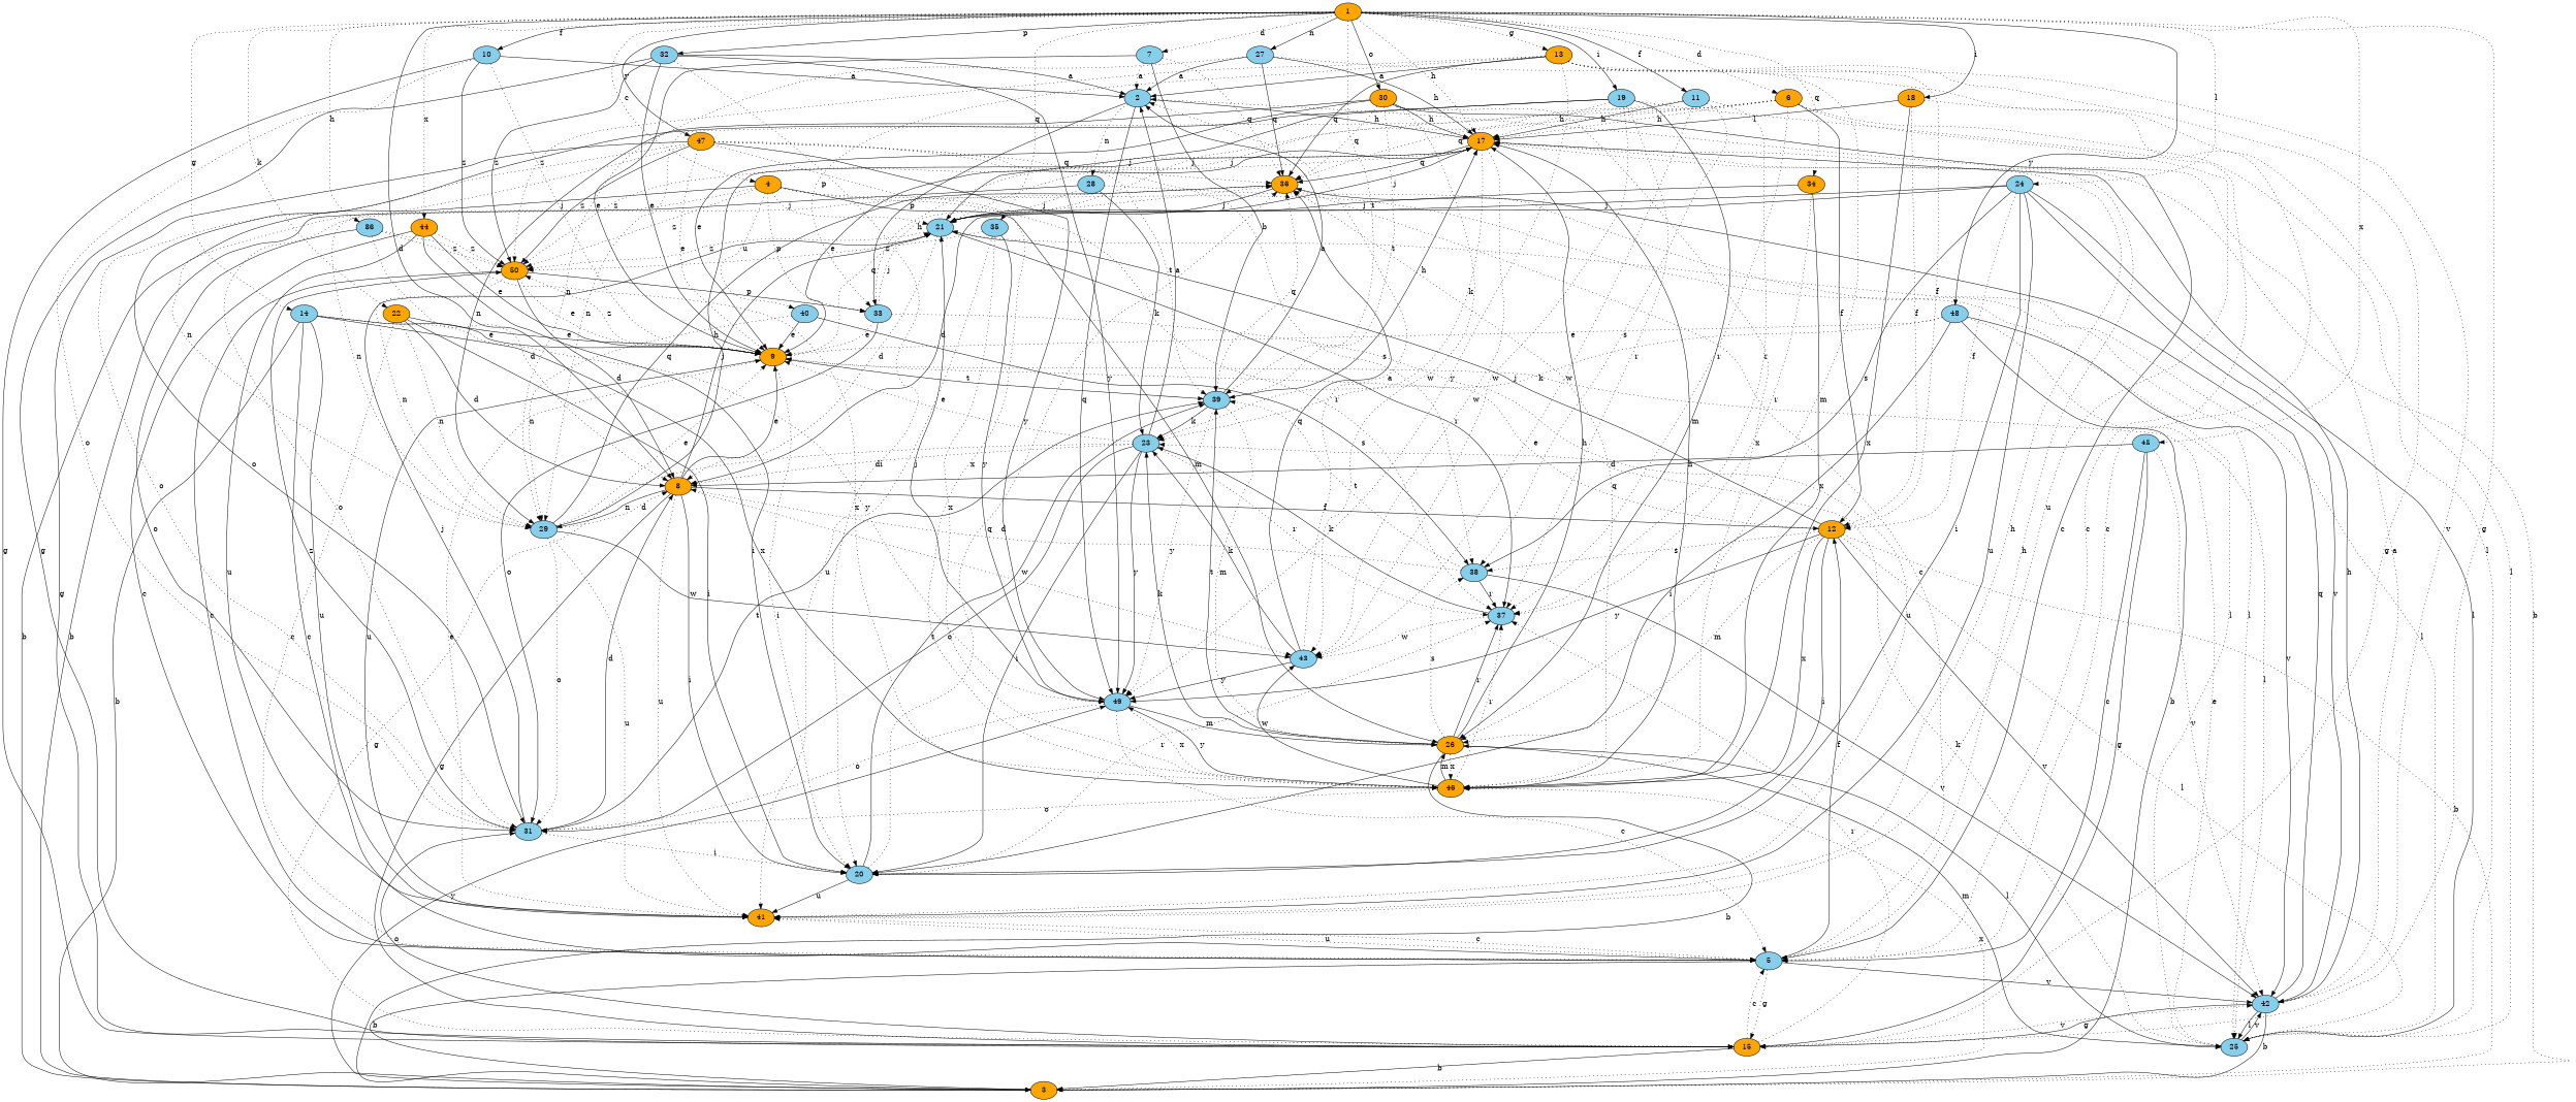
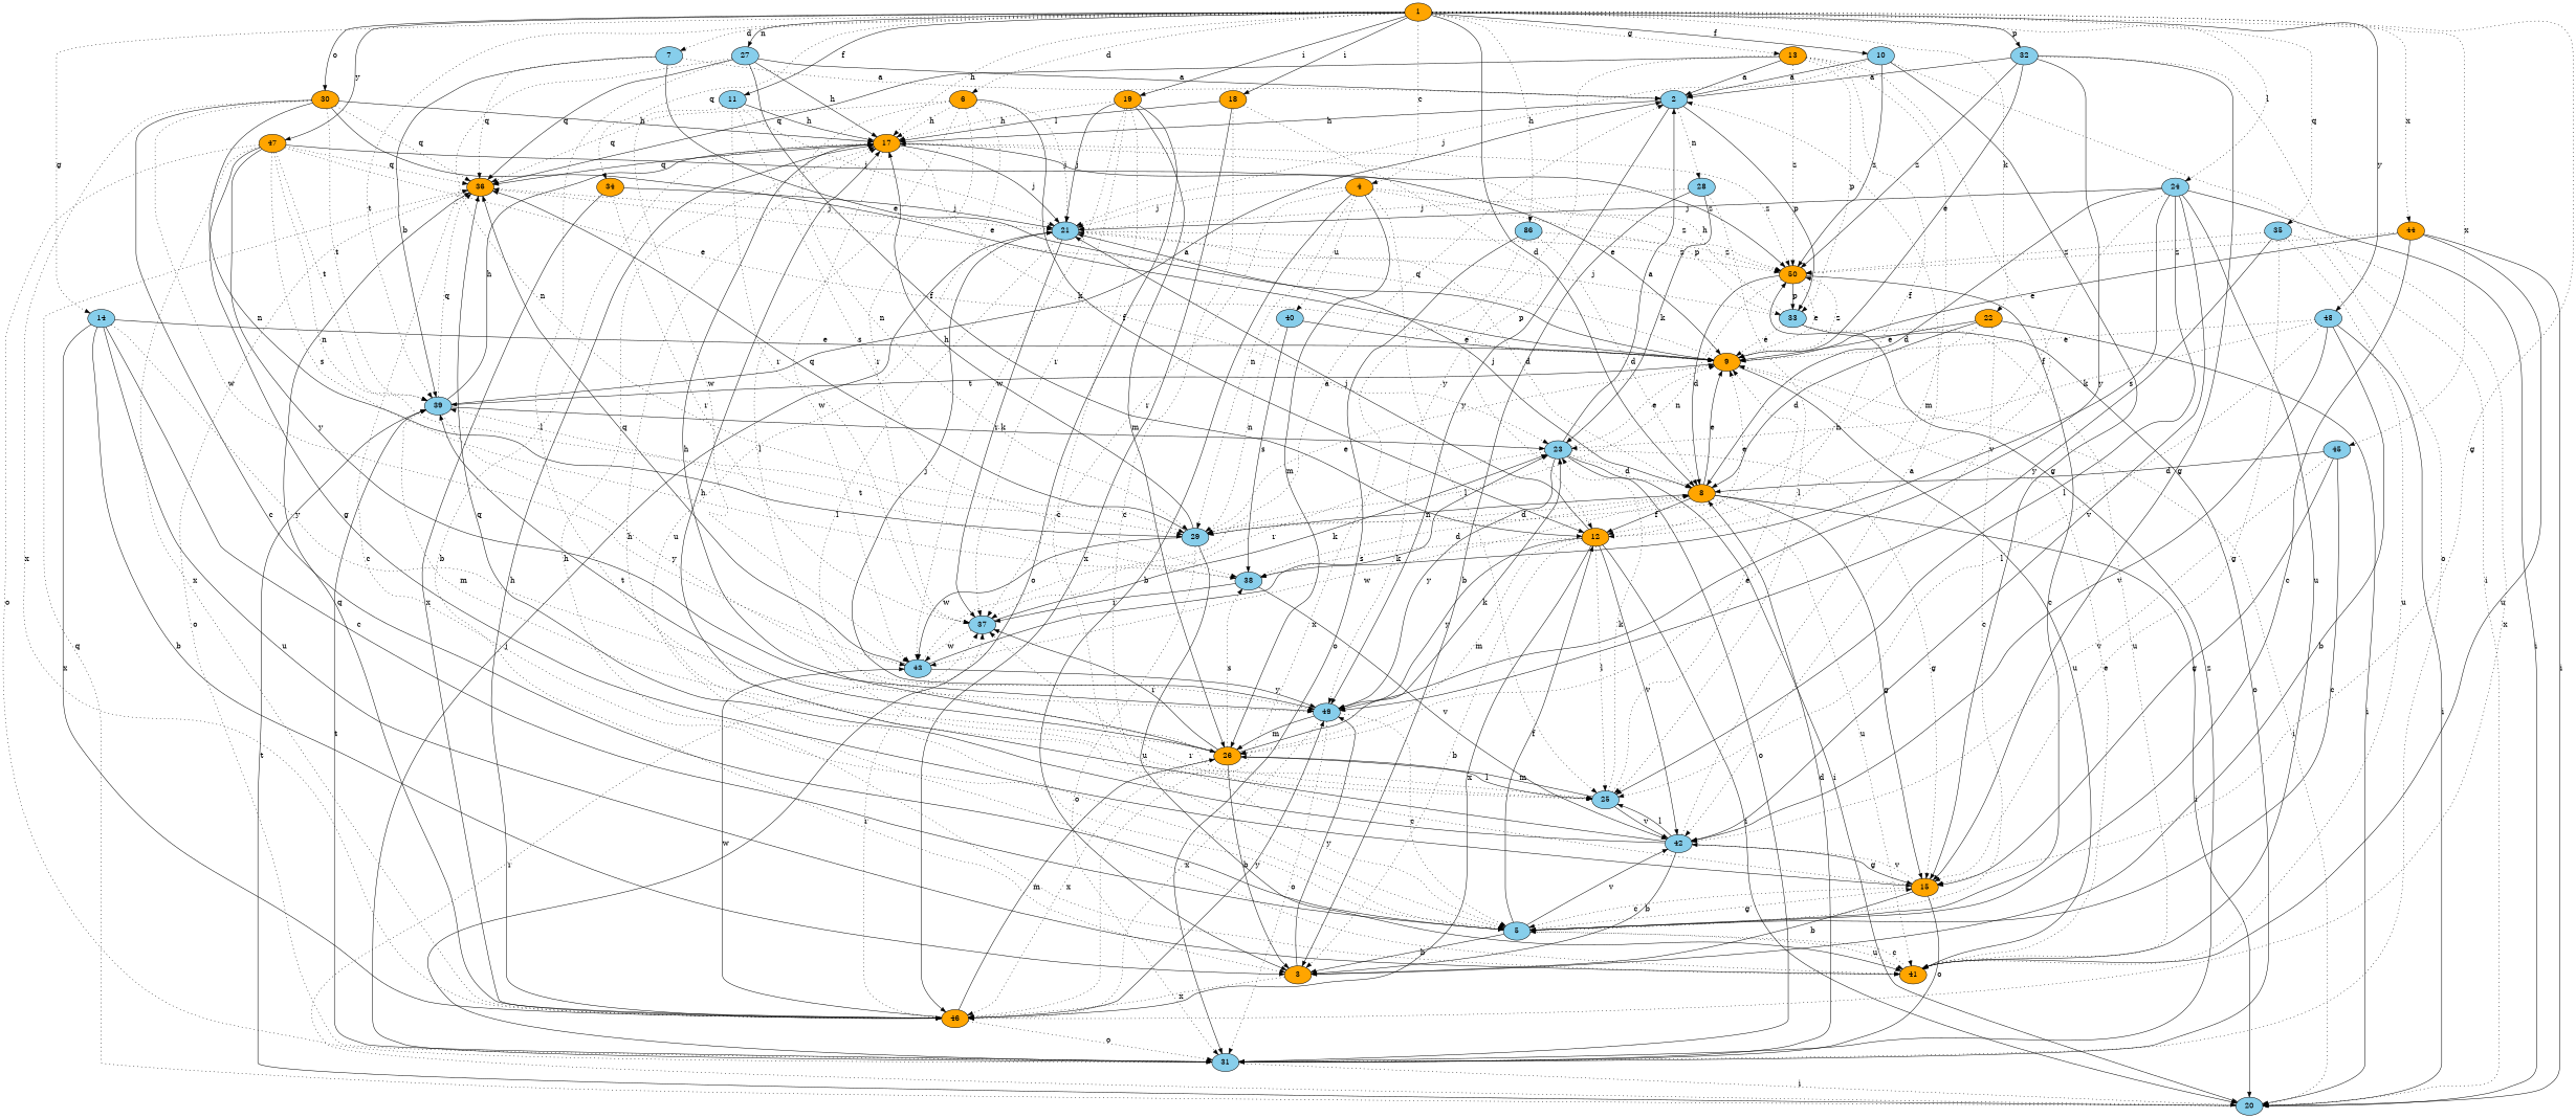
  strict digraph {
    fontname="DejaVu Serif"
    node [fillcolor=skyblue fontname="DejaVu Serif" style=filled]
    edge [fontname="DejaVu Serif" style=solid]
    7
    2
    39
    36 [fillcolor=orange]
    9 [fillcolor=orange]
    17 [fillcolor=orange]
    28
    49
    33
    26 [fillcolor=orange]
    23
    21
    31
    5
    50 [fillcolor=orange]
    20
    41 [fillcolor=orange]
    3 [fillcolor=orange]
    43
    25
    46 [fillcolor=orange]
    10
    15 [fillcolor=orange]
    42
    37
    8 [fillcolor=orange]
    29
    13 [fillcolor=orange]
    12 [fillcolor=orange]
    38
    27
    32
    4 [fillcolor=orange]
    40
    14
    48
    1 [fillcolor=orange]
    18 [fillcolor=orange]
-   19
+   19 [fillcolor=orange]
    22 [fillcolor=orange]
    30 [fillcolor=orange]
    44 [fillcolor=orange]
    45
    6 [fillcolor=orange]
    n45 [label=86]
    24
    47 [fillcolor=orange]
    11
    34 [fillcolor=orange]
    35
    7 -> 2 [label=a style=dotted]
    7 -> 39 [label=b]
    7 -> 36 [label=q style=dotted]
    7 -> 9 [label=e]
    2 -> 17 [label=h]
    2 -> 28 [label=n style=dotted]
-   2 -> 49 [label=q]
+   2 -> 49 [label=y]
    2 -> 33 [label=p]
    39 -> 2 [label=a]
    39 -> 36 [label=q style=dotted]
    39 -> 17 [label=h]
    39 -> 49 [label=y style=dotted]
    39 -> 26 [label=m style=dotted]
    39 -> 23 [label=k]
-   36 -> 21 [label=j]
+   36 -> 21 [label=j style=dotted]
    36 -> 31 [label=o style=dotted]
    36 -> 5 [label=c style=dotted]
    9 -> 39 [label=t]
    9 -> 36 [label=q style=dotted]
    9 -> 50 [label=z style=dotted]
    9 -> 20 [label=i style=dotted]
    9 -> 41 [label=u]
    17 -> 36 [label=q]
    17 -> 9 [label=e]
    17 -> 23 [label=k style=dotted]
    17 -> 21 [label=j]
    17 -> 50 [label=z style=dotted]
    17 -> 3 [label=b style=dotted]
    17 -> 43 [label=w style=dotted]
    28 -> 23 [label=k]
    28 -> 21 [label=j style=dotted]
    28 -> 3 [label=b]
    28 -> 25 [label=l style=dotted]
    49 -> 26 [label=m]
    49 -> 21 [label=j]
    49 -> 31 [label=o style=dotted]
    49 -> 5 [label=c style=dotted]
    49 -> 46 [label=x style=dotted]
    33 -> 9 [label=e style=dotted]
    33 -> 17 [label=h style=dotted]
    33 -> 21 [label=j style=dotted]
    33 -> 31 [label=o]
    33 -> 41 [label=u style=dotted]
    26 -> 39 [label=t]
    26 -> 17 [label=h]
    26 -> 23 [label=k]
    26 -> 3 [label=b]
    26 -> 25 [label=l]
    26 -> 46 [label=x style=dotted]
    26 -> 37 [label=r]
    26 -> 38 [label=s style=dotted]
    23 -> 2 [label=a]
    23 -> 9 [label=e style=dotted]
    23 -> 49 [label=y]
    23 -> 31 [label=o]
    23 -> 20 [label=i]
    23 -> 15 [label=g style=dotted]
    23 -> 37 [label=r style=dotted]
    23 -> 8 [label=d style=dotted]
    21 -> 50 [label=z style=dotted]
    21 -> 25 [label=l style=dotted]
    21 -> 37 [label=r]
    21 -> 8 [label=d style=dotted]
    31 -> 39 [label=t]
    31 -> 21 [label=j]
    31 -> 50 [label=z]
    31 -> 20 [label=i style=dotted]
    31 -> 8 [label=d]
    5 -> 17 [label=h style=dotted]
    5 -> 41 [label=u style=dotted]
    5 -> 3 [label=b]
    5 -> 15 [label=g style=dotted]
    5 -> 42 [label=v]
    5 -> 12 [label=f]
    50 -> 9 [label=e style=dotted]
    50 -> 33 [label=p]
    50 -> 5 [label=c]
    50 -> 8 [label=d]
    50 -> 29 [label=n style=dotted]
    20 -> 39 [label=t]
    20 -> 36 [label=q style=dotted]
-   20 -> 41 [label=u]
    20 -> 37 [label=r style=dotted]
    41 -> 9 [label=e style=dotted]
    41 -> 17 [label=h style=dotted]
    41 -> 5 [label=c style=dotted]
    3 -> 49 [label=y]
    3 -> 46 [label=x style=dotted]
    43 -> 2 [label=a style=dotted]
    43 -> 36 [label=q]
    43 -> 49 [label=y]
    43 -> 23 [label=k]
    25 -> 9 [label=e style=dotted]
    25 -> 26 [label=m]
    25 -> 23 [label=k style=dotted]
    25 -> 42 [label=v]
-   46 -> 36 [label=q style=dotted]
+   46 -> 36 [label=q]
    46 -> 17 [label=h]
    46 -> 49 [label=y]
    46 -> 26 [label=m]
    46 -> 31 [label=o style=dotted]
    46 -> 43 [label=w]
    46 -> 37 [label=r style=dotted]
    10 -> 2 [label=a]
-   10 -> 9 [label=j style=dotted]
+   10 -> 21 [label=j style=dotted]
    10 -> 31 [label=o style=dotted]
    10 -> 50 [label=z]
    10 -> 15 [label=g]
    15 -> 31 [label=o]
    15 -> 5 [label=c style=dotted]
    15 -> 3 [label=b]
    15 -> 42 [label=v style=dotted]
    15 -> 37 [label=r style=dotted]
    42 -> 2 [label=a style=dotted]
    42 -> 36 [label=q]
    42 -> 17 [label=h]
    42 -> 3 [label=b]
    42 -> 25 [label=l]
    42 -> 15 [label=g]
    37 -> 23 [label=k]
    37 -> 43 [label=w style=dotted]
    8 -> 9 [label=e]
    8 -> 21 [label=j]
    8 -> 20 [label=i]
    8 -> 41 [label=u style=dotted]
    8 -> 43 [label=w style=dotted]
    8 -> 15 [label=g]
    8 -> 29 [label=n]
    8 -> 12 [label=f]
    29 -> 36 [label=q]
    29 -> 9 [label=e style=dotted]
    29 -> 17 [label=h]
    29 -> 31 [label=o style=dotted]
-   29 -> 41 [label=u style=dotted]
+   29 -> 41 [label=u]
    29 -> 43 [label=w]
    29 -> 8 [label=d style=dotted]
    13 -> 2 [label=a]
    13 -> 36 [label=q]
    13 -> 49 [label=y style=dotted]
    13 -> 33 [label=p style=dotted]
    13 -> 26 [label=m style=dotted]
    13 -> 50 [label=z style=dotted]
-   13 -> 15 [label=g style=dotted]
+   35 -> 15 [label=g style=dotted]
    13 -> 42 [label=v style=dotted]
    13 -> 12 [label=f style=dotted]
    12 -> 9 [label=e style=dotted]
    12 -> 49 [label=y]
    12 -> 26 [label=m style=dotted]
    12 -> 21 [label=j]
    12 -> 20 [label=i]
    12 -> 3 [label=b style=dotted]
    12 -> 25 [label=l style=dotted]
    12 -> 46 [label=x]
    12 -> 42 [label=v]
    12 -> 38 [label=s style=dotted]
    38 -> 39 [label=t style=dotted]
    38 -> 42 [label=v]
    38 -> 37 [label=r]
    38 -> 8 [label=d style=dotted]
    27 -> 2 [label=a]
    27 -> 36 [label=q]
    27 -> 17 [label=h]
    27 -> 25 [label=l style=dotted]
    27 -> 29 [label=n style=dotted]
+   27 -> 12 [label=f]
    32 -> 2 [label=a]
    32 -> 9 [label=e]
    32 -> 49 [label=y]
    32 -> 50 [label=z]
    32 -> 20 [label=i style=dotted]
    32 -> 15 [label=g]
    4 -> 33 [label=p style=dotted]
    4 -> 26 [label=m]
    4 -> 21 [label=j style=dotted]
    4 -> 50 [label=z style=dotted]
    4 -> 3 [label=b]
    4 -> 25 [label=l style=dotted]
    4 -> 37 [label=r style=dotted]
    4 -> 29 [label=n style=dotted]
    4 -> 40 [label=u style=dotted]
    40 -> 9 [label=e]
    40 -> 29 [label=n style=dotted]
    40 -> 38 [label=s]
    14 -> 9 [label=e]
    14 -> 49 [label=y style=dotted]
    14 -> 5 [label=c]
    14 -> 41 [label=u]
    14 -> 3 [label=b]
    14 -> 46 [label=x]
    48 -> 9 [label=e style=dotted]
    48 -> 23 [label=k style=dotted]
    48 -> 20 [label=i]
    48 -> 3 [label=b]
    48 -> 25 [label=l style=dotted]
    48 -> 42 [label=v]
    1 -> 7 [label=d style=dotted]
    1 -> 39 [label=t style=dotted]
    1 -> 17 [label=h style=dotted]
    1 -> 10 [label=f]
    1 -> 15 [label=g style=dotted]
    1 -> 8 [label=d]
    1 -> 13 [label=g style=dotted]
    1 -> 27 [label=n]
    1 -> 32 [label=p]
    1 -> 4 [label=c style=dotted]
    1 -> 14 [label=g style=dotted]
    1 -> 48 [label=y]
    1 -> 18 [label=i]
    1 -> 19 [label=i]
    1 -> 22 [label=k style=dotted]
    1 -> 30 [label=o]
    1 -> 44 [label=x style=dotted]
    1 -> 45 [label=x style=dotted]
    1 -> 6 [label=d style=dotted]
    1 -> n45 [label=h style=dotted]
    1 -> 24 [label=l style=dotted]
    1 -> 47 [label=y]
    1 -> 11 [label=f]
    1 -> 34 [label=q style=dotted]
    1 -> 35 [label=q style=dotted]
    18 -> 17 [label=l]
    18 -> 5 [label=c style=dotted]
    18 -> 46 [label=x]
-   18 -> 12 [label=f style=dotted]
+   18 -> 12 [label=p style=dotted]
    19 -> 17 [label=h style=dotted]
    19 -> 26 [label=m]
    19 -> 21 [label=j]
    19 -> 31 [label=o]
    19 -> 5 [label=c style=dotted]
    19 -> 43 [label=w style=dotted]
    19 -> 37 [label=r style=dotted]
    22 -> 9 [label=e]
    22 -> 5 [label=c style=dotted]
    22 -> 20 [label=i]
    22 -> 8 [label=d]
    22 -> 29 [label=n style=dotted]
    30 -> 39 [label=t style=dotted]
    30 -> 36 [label=q style=dotted]
    30 -> 9 [label=e]
    30 -> 17 [label=h]
    30 -> 5 [label=c]
    30 -> 43 [label=w style=dotted]
    30 -> 46 [label=x style=dotted]
    30 -> 29 [label=n]
    44 -> 9 [label=e]
    44 -> 5 [label=c]
    44 -> 50 [label=z style=dotted]
    44 -> 20 [label=i]
    44 -> 41 [label=u]
    45 -> 5 [label=c]
    45 -> 15 [label=g]
    45 -> 42 [label=v style=dotted]
    45 -> 8 [label=d]
    6 -> 36 [label=q style=dotted]
    6 -> 17 [label=h style=dotted]
    6 -> 21 [label=j style=dotted]
    6 -> 41 [label=u style=dotted]
    6 -> 25 [label=l style=dotted]
    6 -> 37 [label=r style=dotted]
    6 -> 29 [label=n style=dotted]
    6 -> 12 [label=f]
    n45 -> 31 [label=o]
    n45 -> 50 [label=z style=dotted]
    n45 -> 46 [label=x style=dotted]
    n45 -> 8 [label=d style=dotted]
    24 -> 21 [label=j]
    24 -> 20 [label=i]
    24 -> 41 [label=u]
    24 -> 25 [label=l]
    24 -> 42 [label=v]
    24 -> 8 [label=d]
    24 -> 12 [label=f style=dotted]
    24 -> 38 [label=s]
    47 -> 39 [label=t style=dotted]
    47 -> 36 [label=q style=dotted]
    47 -> 9 [label=e style=dotted]
    47 -> 49 [label=y]
    47 -> 31 [label=o style=dotted]
    47 -> 50 [label=z]
    47 -> 46 [label=x style=dotted]
    47 -> 15 [label=g]
    47 -> 29 [label=n style=dotted]
    47 -> 38 [label=s style=dotted]
    11 -> 17 [label=h]
    11 -> 21 [label=j style=dotted]
    11 -> 43 [label=w style=dotted]
    11 -> 37 [label=r style=dotted]
    11 -> 38 [label=s style=dotted]
    34 -> 21 [label=j]
    34 -> 46 [label=x]
    34 -> 37 [label=r style=dotted]
    35 -> 49 [label=y]
    35 -> 50 [label=z style=dotted]
    35 -> 41 [label=u style=dotted]
    35 -> 46 [label=x style=dotted]
  }
